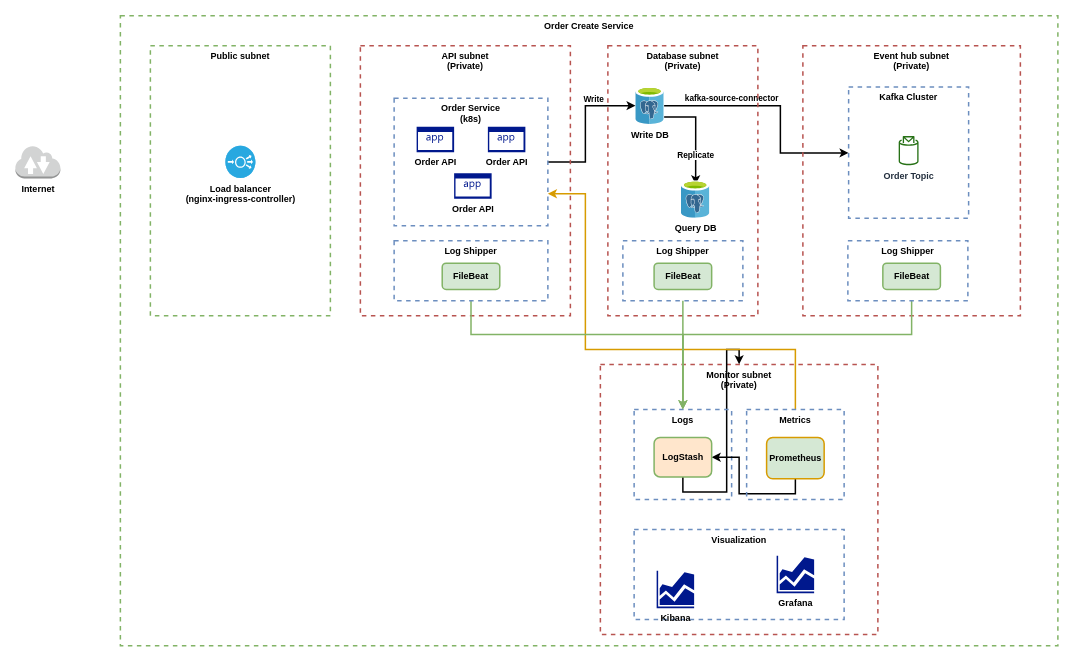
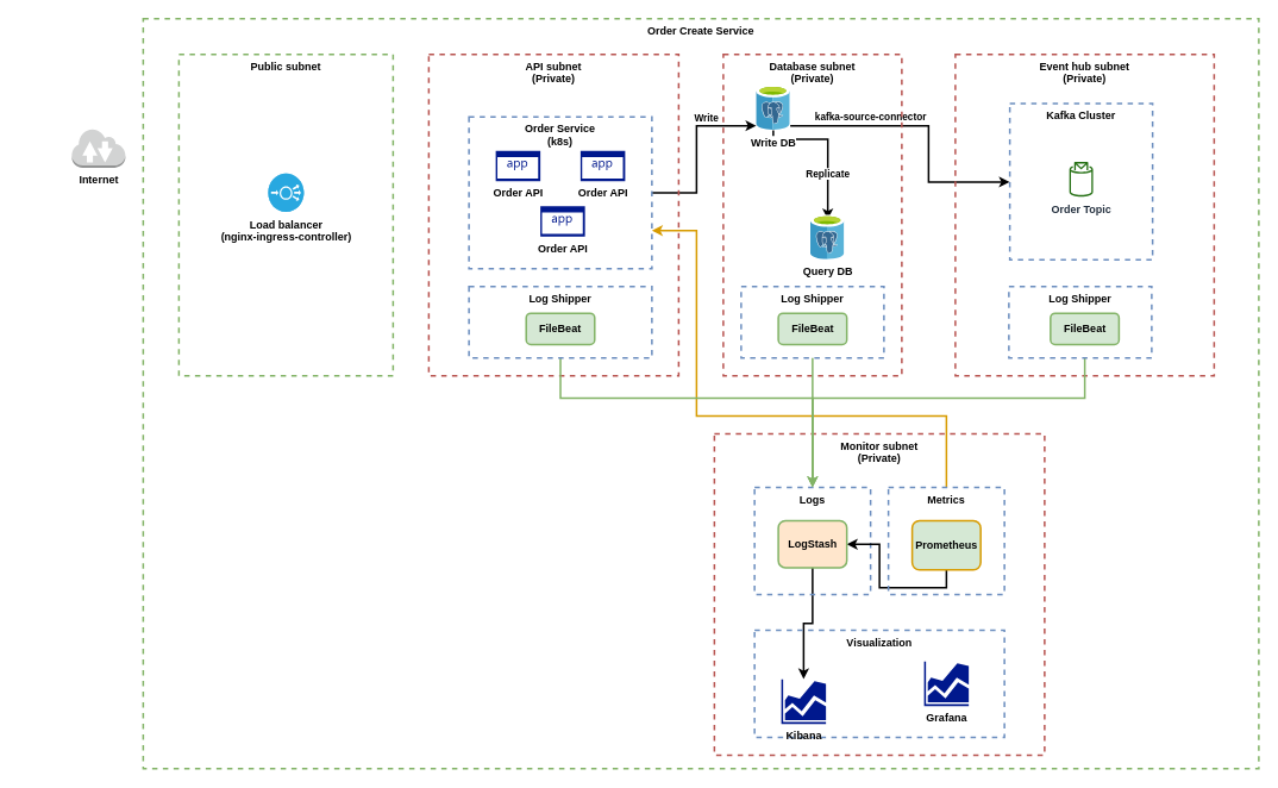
  <mxCell id="0" />
  <mxCell id="1" parent="0" />
  <mxCell id="2" value="Order Create Service" style="strokeColor=#82b366;dashed=1;verticalAlign=top;fontStyle=1;fillColor=none;strokeWidth=2;" parent="1" vertex="1"><mxGeometry x="160" y="20" width="1250" height="840" as="geometry" /></mxCell>
  <mxCell id="3" value="" style="edgeStyle=orthogonalEdgeStyle;rounded=0;orthogonalLoop=1;jettySize=auto;html=1;strokeWidth=2;" parent="1" source="41" target="37" edge="1"><mxGeometry relative="1" as="geometry"><Array as="points"><mxPoint x="1040" y="140" /><mxPoint x="1040" y="203" /></Array></mxGeometry></mxCell>
  <mxCell id="4" value="&lt;b&gt;kafka-source-connector&lt;/b&gt;" style="edgeLabel;html=1;align=center;verticalAlign=middle;resizable=0;points=[];" parent="3" vertex="1" connectable="0"><mxGeometry x="-0.253" y="-28" relative="1" as="geometry"><mxPoint x="-25.3" y="-38.06" as="offset" /></mxGeometry></mxCell>
  <mxCell id="5" value="Database subnet&#10;(Private)" style="strokeColor=#b85450;dashed=1;verticalAlign=top;fontStyle=1;strokeWidth=2;fillColor=none;" parent="1" vertex="1"><mxGeometry x="810" y="60" width="200" height="360" as="geometry" /></mxCell>
  <mxCell id="6" style="edgeStyle=orthogonalEdgeStyle;rounded=0;orthogonalLoop=1;jettySize=auto;html=1;exitX=1;exitY=0.5;exitDx=0;exitDy=0;strokeWidth=2;" parent="1" source="9" target="41" edge="1"><mxGeometry relative="1" as="geometry"><mxPoint x="810" y="215" as="targetPoint" /><Array as="points"><mxPoint x="780" y="215" /><mxPoint x="780" y="140" /></Array></mxGeometry></mxCell>
  <mxCell id="7" value="&lt;b&gt;Write&lt;/b&gt;" style="edgeLabel;html=1;align=center;verticalAlign=middle;resizable=0;points=[];" parent="6" vertex="1" connectable="0"><mxGeometry x="0.011" y="2" relative="1" as="geometry"><mxPoint x="12" y="-37.35" as="offset" /></mxGeometry></mxCell>
  <mxCell id="8" value="API subnet&#10;(Private)" style="strokeColor=#b85450;dashed=1;verticalAlign=top;fontStyle=1;strokeWidth=2;fillColor=none;" parent="1" vertex="1"><mxGeometry x="480" y="60" width="280" height="360" as="geometry" /></mxCell>
  <mxCell id="9" value="Order Service&#10;(k8s)" style="strokeColor=#6c8ebf;dashed=1;verticalAlign=top;fontStyle=1;strokeWidth=2;fillColor=none;" parent="1" vertex="1"><mxGeometry x="525" y="130" width="205" height="170" as="geometry" /></mxCell>
  <mxCell id="10" value="Public subnet" style="strokeColor=#82b366;dashed=1;verticalAlign=top;fontStyle=1;fillColor=none;strokeWidth=2;" parent="1" vertex="1"><mxGeometry x="200" y="60" width="240" height="360" as="geometry" /></mxCell>
  <mxCell id="11" value="&lt;b&gt;Load balancer&lt;br&gt;(nginx-ingress-controller)&lt;/b&gt;" style="fillColor=#28A8E0;verticalLabelPosition=bottom;html=1;strokeColor=#ffffff;verticalAlign=top;align=center;points=[[0.145,0.145,0],[0.5,0,0],[0.855,0.145,0],[1,0.5,0],[0.855,0.855,0],[0.5,1,0],[0.145,0.855,0],[0,0.5,0]];pointerEvents=1;shape=mxgraph.cisco_safe.compositeIcon;bgIcon=ellipse;resIcon=mxgraph.cisco_safe.capability.load_balancer;" parent="1" vertex="1"><mxGeometry x="300" y="193.5" width="40" height="43" as="geometry" /></mxCell>
- <mxCell id="12" value="&lt;b&gt;Internet&lt;/b&gt;" style="outlineConnect=0;dashed=0;verticalLabelPosition=bottom;verticalAlign=top;align=center;html=1;shape=mxgraph.aws3.internet_2;fillColor=#D2D3D3;gradientColor=none;strokeWidth=2;" parent="1" vertex="1"><mxGeometry x="20" y="193" width="60" height="44" as="geometry" /></mxCell>
+ <mxCell id="12" value="&lt;b&gt;Internet&lt;/b&gt;" style="outlineConnect=0;dashed=0;verticalLabelPosition=bottom;verticalAlign=top;align=center;html=1;shape=mxgraph.aws3.internet_2;fillColor=#D2D3D3;gradientColor=none;strokeWidth=2;" parent="1" vertex="1"><mxGeometry x="80" y="143" width="60" height="44" as="geometry" /></mxCell>
  <mxCell id="13" value="Order API" style="aspect=fixed;pointerEvents=1;shadow=0;dashed=0;html=1;strokeColor=none;labelPosition=center;verticalLabelPosition=bottom;verticalAlign=top;align=center;fillColor=#00188D;shape=mxgraph.mscae.enterprise.application;fontStyle=1" parent="1" vertex="1"><mxGeometry x="555" y="168" width="50" height="34" as="geometry" /></mxCell>
  <mxCell id="14" value="Order API" style="aspect=fixed;pointerEvents=1;shadow=0;dashed=0;html=1;strokeColor=none;labelPosition=center;verticalLabelPosition=bottom;verticalAlign=top;align=center;fillColor=#00188D;shape=mxgraph.mscae.enterprise.application;fontStyle=1" parent="1" vertex="1"><mxGeometry x="605" y="230" width="50" height="34" as="geometry" /></mxCell>
  <mxCell id="15" value="Order API" style="aspect=fixed;pointerEvents=1;shadow=0;dashed=0;html=1;strokeColor=none;labelPosition=center;verticalLabelPosition=bottom;verticalAlign=top;align=center;fillColor=#00188D;shape=mxgraph.mscae.enterprise.application;fontStyle=1" parent="1" vertex="1"><mxGeometry x="650" y="168" width="50" height="34" as="geometry" /></mxCell>
  <mxCell id="16" value="Event hub subnet&#10;(Private)" style="strokeColor=#b85450;dashed=1;verticalAlign=top;fontStyle=1;strokeWidth=2;fillColor=none;" parent="1" vertex="1"><mxGeometry x="1070" y="60" width="290" height="360" as="geometry" /></mxCell>
  <mxCell id="17" value="Monitor subnet&#10;(Private)" style="strokeColor=#b85450;dashed=1;verticalAlign=top;fontStyle=1;strokeWidth=2;fillColor=none;" parent="1" vertex="1"><mxGeometry x="800" y="485" width="370" height="360" as="geometry" /></mxCell>
- <mxCell id="18" value="" style="edgeStyle=orthogonalEdgeStyle;rounded=0;orthogonalLoop=1;jettySize=auto;html=1;strokeWidth=2;exitX=0.5;exitY=1;exitDx=0;exitDy=0;" parent="1" source="27" target="17" edge="1"><mxGeometry relative="1" as="geometry" /></mxCell>
+ <mxCell id="18" value="" style="edgeStyle=orthogonalEdgeStyle;rounded=0;orthogonalLoop=1;jettySize=auto;html=1;strokeWidth=2;exitX=0.5;exitY=1;exitDx=0;exitDy=0;" parent="1" source="27" target="24" edge="1"><mxGeometry relative="1" as="geometry" /></mxCell>
  <mxCell id="19" value="Logs" style="strokeColor=#6c8ebf;dashed=1;verticalAlign=top;fontStyle=1;strokeWidth=2;fillColor=none;" parent="1" vertex="1"><mxGeometry x="845" y="545" width="130" height="120" as="geometry" /></mxCell>
  <mxCell id="20" value="" style="edgeStyle=orthogonalEdgeStyle;rounded=0;orthogonalLoop=1;jettySize=auto;html=1;strokeWidth=2;exitX=0.5;exitY=1;exitDx=0;exitDy=0;" parent="1" source="26" target="27" edge="1"><mxGeometry relative="1" as="geometry" /></mxCell>
  <mxCell id="21" style="edgeStyle=orthogonalEdgeStyle;rounded=0;orthogonalLoop=1;jettySize=auto;html=1;entryX=1;entryY=0.75;entryDx=0;entryDy=0;strokeWidth=2;fillColor=#ffe6cc;strokeColor=#d79b00;" parent="1" source="22" target="9" edge="1"><mxGeometry relative="1" as="geometry"><Array as="points"><mxPoint x="1060" y="465" /><mxPoint x="780" y="465" /><mxPoint x="780" y="257" /></Array></mxGeometry></mxCell>
  <mxCell id="22" value="Metrics" style="strokeColor=#6c8ebf;dashed=1;verticalAlign=top;fontStyle=1;strokeWidth=2;fillColor=none;" parent="1" vertex="1"><mxGeometry x="995" y="545" width="130" height="120" as="geometry" /></mxCell>
  <mxCell id="23" value="Visualization" style="strokeColor=#6c8ebf;dashed=1;verticalAlign=top;fontStyle=1;strokeWidth=2;fillColor=none;" parent="1" vertex="1"><mxGeometry x="845" y="705" width="280" height="120" as="geometry" /></mxCell>
  <mxCell id="24" value="Kibana" style="aspect=fixed;pointerEvents=1;shadow=0;dashed=0;html=1;strokeColor=none;labelPosition=center;verticalLabelPosition=bottom;verticalAlign=top;align=center;fillColor=#00188D;shape=mxgraph.mscae.general.graph;fontStyle=1" parent="1" vertex="1"><mxGeometry x="875.01" y="760" width="50" height="50" as="geometry" /></mxCell>
  <mxCell id="25" value="Grafana" style="aspect=fixed;pointerEvents=1;shadow=0;dashed=0;html=1;strokeColor=none;labelPosition=center;verticalLabelPosition=bottom;verticalAlign=top;align=center;fillColor=#00188D;shape=mxgraph.mscae.general.graph;fontStyle=1" parent="1" vertex="1"><mxGeometry x="1035" y="740" width="50" height="50" as="geometry" /></mxCell>
  <mxCell id="26" value="&lt;b&gt;Prometheus&lt;/b&gt;" style="rounded=1;whiteSpace=wrap;html=1;strokeWidth=2;fillColor=#d5e8d4;strokeColor=#d79b00;" parent="1" vertex="1"><mxGeometry x="1021.63" y="582.5" width="76.75" height="55" as="geometry" /></mxCell>
  <mxCell id="27" value="&lt;b&gt;LogStash&lt;/b&gt;" style="rounded=1;whiteSpace=wrap;html=1;strokeWidth=2;fillColor=#ffe6cc;strokeColor=#82b366;" parent="1" vertex="1"><mxGeometry x="871.63" y="582.5" width="76.75" height="52.5" as="geometry" /></mxCell>
  <mxCell id="28" style="edgeStyle=orthogonalEdgeStyle;rounded=0;orthogonalLoop=1;jettySize=auto;html=1;strokeWidth=2;fillColor=#d5e8d4;strokeColor=#82b366;" parent="1" source="29" target="19" edge="1"><mxGeometry relative="1" as="geometry"><Array as="points"><mxPoint x="628" y="445" /><mxPoint x="910" y="445" /></Array></mxGeometry></mxCell>
  <mxCell id="29" value="Log Shipper" style="strokeColor=#6c8ebf;dashed=1;verticalAlign=top;fontStyle=1;strokeWidth=2;fillColor=none;" parent="1" vertex="1"><mxGeometry x="525" y="320" width="205" height="80" as="geometry" /></mxCell>
  <mxCell id="30" value="&lt;b&gt;FileBeat&lt;/b&gt;" style="rounded=1;whiteSpace=wrap;html=1;strokeWidth=2;fillColor=#d5e8d4;strokeColor=#82b366;" parent="1" vertex="1"><mxGeometry x="589.12" y="350" width="76.75" height="35" as="geometry" /></mxCell>
  <mxCell id="31" style="edgeStyle=orthogonalEdgeStyle;rounded=0;orthogonalLoop=1;jettySize=auto;html=1;entryX=0.5;entryY=0;entryDx=0;entryDy=0;strokeWidth=2;fillColor=#d5e8d4;strokeColor=#82b366;" parent="1" source="32" target="19" edge="1"><mxGeometry relative="1" as="geometry"><Array as="points"><mxPoint x="1215" y="445" /><mxPoint x="910" y="445" /></Array></mxGeometry></mxCell>
  <mxCell id="32" value="Log Shipper" style="strokeColor=#6c8ebf;dashed=1;verticalAlign=top;fontStyle=1;strokeWidth=2;fillColor=none;" parent="1" vertex="1"><mxGeometry x="1130" y="320" width="160" height="80" as="geometry" /></mxCell>
  <mxCell id="33" value="&lt;b&gt;FileBeat&lt;/b&gt;" style="rounded=1;whiteSpace=wrap;html=1;strokeWidth=2;fillColor=#d5e8d4;strokeColor=#82b366;" parent="1" vertex="1"><mxGeometry x="1176.62" y="350" width="76.75" height="35" as="geometry" /></mxCell>
  <mxCell id="34" style="edgeStyle=orthogonalEdgeStyle;rounded=0;orthogonalLoop=1;jettySize=auto;html=1;strokeWidth=2;fillColor=#d5e8d4;strokeColor=#82b366;" parent="1" source="35" target="19" edge="1"><mxGeometry relative="1" as="geometry" /></mxCell>
  <mxCell id="35" value="Log Shipper" style="strokeColor=#6c8ebf;dashed=1;verticalAlign=top;fontStyle=1;strokeWidth=2;fillColor=none;" parent="1" vertex="1"><mxGeometry x="830" y="320" width="160" height="80" as="geometry" /></mxCell>
  <mxCell id="36" value="&lt;b&gt;FileBeat&lt;/b&gt;" style="rounded=1;whiteSpace=wrap;html=1;strokeWidth=2;fillColor=#d5e8d4;strokeColor=#82b366;" parent="1" vertex="1"><mxGeometry x="871.63" y="350" width="76.75" height="35" as="geometry" /></mxCell>
  <mxCell id="37" value="Kafka Cluster" style="strokeColor=#6c8ebf;dashed=1;verticalAlign=top;fontStyle=1;strokeWidth=2;fillColor=none;" parent="1" vertex="1"><mxGeometry x="1131" y="115" width="160" height="175" as="geometry" /></mxCell>
  <mxCell id="38" value="Order Topic" style="outlineConnect=0;fontColor=#232F3E;gradientColor=none;fillColor=#277116;strokeColor=none;dashed=0;verticalLabelPosition=bottom;verticalAlign=top;align=center;html=1;fontSize=12;fontStyle=1;aspect=fixed;pointerEvents=1;shape=mxgraph.aws4.topic_2;" parent="1" vertex="1"><mxGeometry x="1197.74" y="180.5" width="26.5" height="39" as="geometry" /></mxCell>
  <mxCell id="39" style="edgeStyle=orthogonalEdgeStyle;rounded=0;orthogonalLoop=1;jettySize=auto;html=1;entryX=0.505;entryY=0.1;entryDx=0;entryDy=0;entryPerimeter=0;strokeWidth=2;" parent="1" source="41" target="42" edge="1"><mxGeometry relative="1" as="geometry"><Array as="points"><mxPoint x="927" y="155" /></Array></mxGeometry></mxCell>
  <mxCell id="40" value="&lt;b&gt;Replicate&lt;/b&gt;" style="edgeLabel;html=1;align=center;verticalAlign=middle;resizable=0;points=[];" parent="39" vertex="1" connectable="0"><mxGeometry x="0.161" y="-2" relative="1" as="geometry"><mxPoint x="1.8" y="15.58" as="offset" /></mxGeometry></mxCell>
- <mxCell id="41" value="&lt;b&gt;Write DB&lt;/b&gt;" style="aspect=fixed;html=1;points=[];align=center;image;fontSize=12;image=img/lib/mscae/Azure_Database_for_PostgreSQL_servers.svg;labelBackgroundColor=#ffffff;strokeColor=#000000;strokeWidth=2;fillColor=none;" parent="1" vertex="1"><mxGeometry x="847.01" y="115" width="38" height="50" as="geometry" /></mxCell>
+ <mxCell id="41" value="&lt;b&gt;Write DB&lt;/b&gt;" style="aspect=fixed;html=1;points=[];align=center;image;fontSize=12;image=img/lib/mscae/Azure_Database_for_PostgreSQL_servers.svg;labelBackgroundColor=#ffffff;strokeColor=#000000;strokeWidth=2;fillColor=none;" parent="1" vertex="1"><mxGeometry x="847.01" y="95" width="38" height="50" as="geometry" /></mxCell>
  <mxCell id="42" value="&lt;b&gt;Query DB&lt;/b&gt;" style="aspect=fixed;html=1;points=[];align=center;image;fontSize=12;image=img/lib/mscae/Azure_Database_for_PostgreSQL_servers.svg;labelBackgroundColor=#ffffff;strokeColor=#000000;strokeWidth=2;fillColor=none;" parent="1" vertex="1"><mxGeometry x="907.86" y="240" width="38" height="50" as="geometry" /></mxCell>
